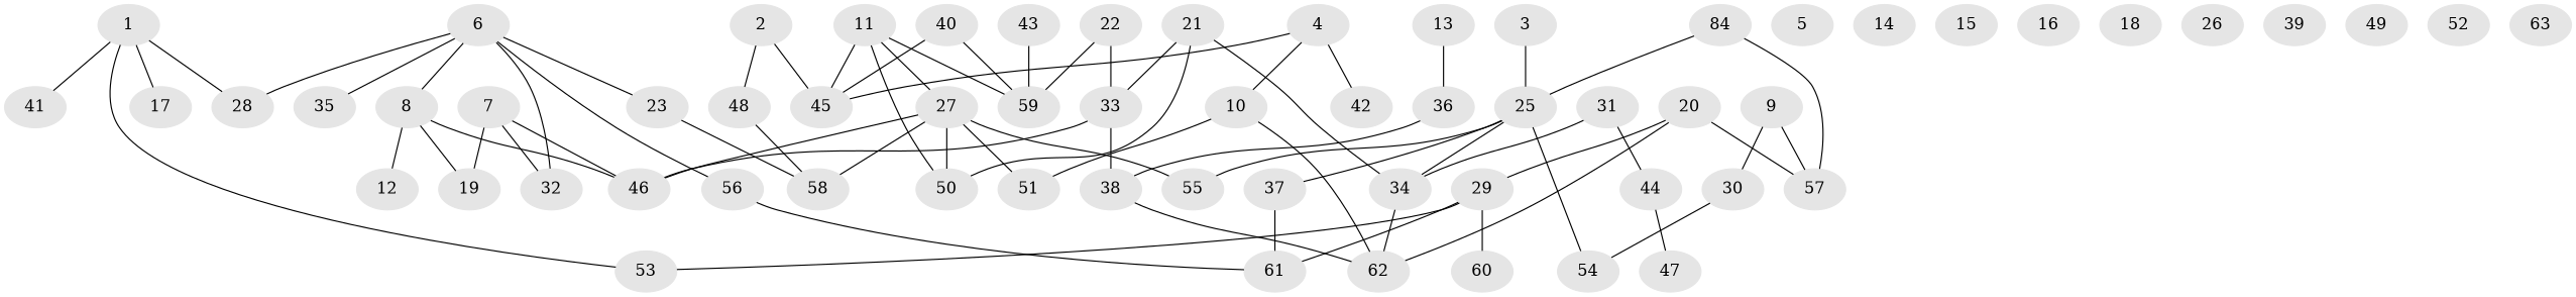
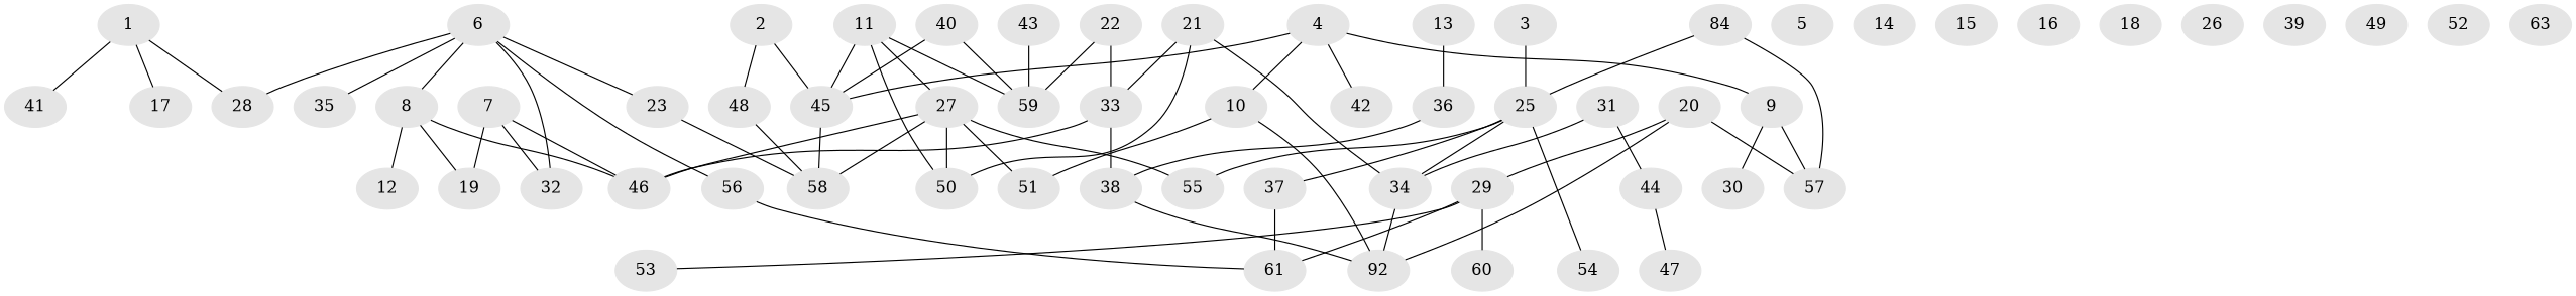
  graph {
    node [color=gray90 style=filled]
    1
    17
    28
    41
    53
    2
    45
    48
    58
    3
    25
    34
    37
    54
    55
    4
    9
    10
    42
    30
    57
    51
-   62
+   62 [label=92]
    5
    6
    8
    23
    32
    35
    56
    19
    46
    12
    61
    7
    11
    27
    50
    59
    13
    36
    38
    14
    15
    16
    18
    20
    29
    60
    21
    33
    22
    n53 [label=84]
    26
    31
    44
    47
    39
    40
    43
    49
    52
    63
    1 -- 17
    1 -- 28
    1 -- 41
-   1 -- 53
    2 -- 45
    2 -- 48
+   45 -- 58
    48 -- 58
    3 -- 25
    25 -- 34
    25 -- 37
    25 -- 54
    25 -- 55
    34 -- 62
    37 -- 61
    4 -- 45
+   4 -- 9
    4 -- 10
    4 -- 42
    9 -- 30
    9 -- 57
    10 -- 51
    10 -- 62
-   30 -- 54
    6 -- 28
    6 -- 8
    6 -- 23
    6 -- 32
    6 -- 35
    6 -- 56
    8 -- 19
    8 -- 46
    8 -- 12
    23 -- 58
    56 -- 61
    7 -- 32
    7 -- 19
    7 -- 46
    11 -- 45
    11 -- 27
    11 -- 50
    11 -- 59
    27 -- 58
    27 -- 55
    27 -- 51
    27 -- 46
    27 -- 50
    13 -- 36
    36 -- 38
    38 -- 62
    20 -- 57
    20 -- 62
    20 -- 29
    29 -- 53
    29 -- 61
    29 -- 60
    21 -- 34
    21 -- 50
    21 -- 33
    33 -- 46
    33 -- 38
    22 -- 59
    22 -- 33
    n53 -- 25
    n53 -- 57
    31 -- 34
    31 -- 44
    44 -- 47
    40 -- 45
    40 -- 59
    43 -- 59
  }
